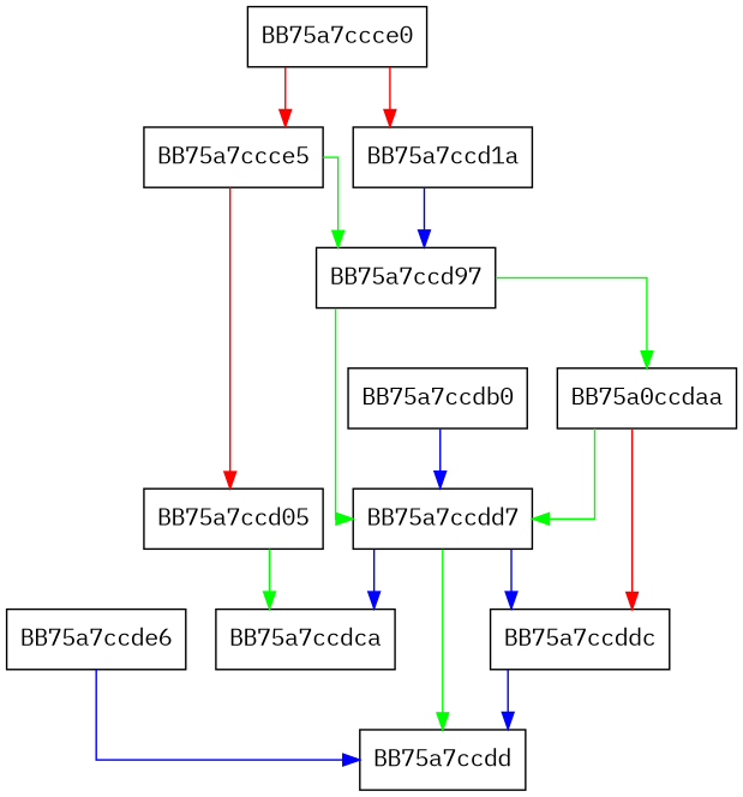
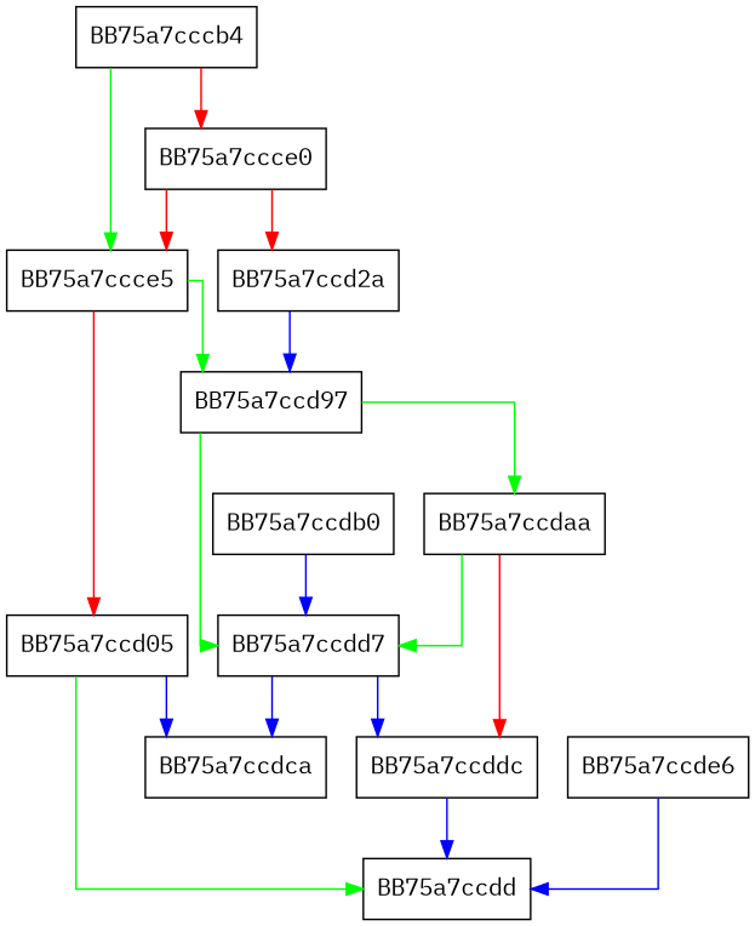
  digraph {
    fontname="IBM Plex Mono"
    splines=ortho
    node [fontname="IBM Plex Mono" shape=box]
    edge [color=green fontname="IBM Plex Mono"]
+   BB75a7cccb4
    BB75a7ccce5
    BB75a7ccce0
    BB75a7ccd05
    BB75a7ccd97
-   BB75a7ccd2a [label=BB75a7ccd1a]
+   BB75a7ccd2a
    n7 [label=BB75a7ccdd]
    BB75a7ccde6
    BB75a7ccdca
    BB75a7ccdd7
    BB75a7ccddc
-   BB75a7ccdaa [label=BB75a0ccdaa]
+   BB75a7ccdaa
    BB75a7ccdb0
+   BB75a7cccb4 -> BB75a7ccce5
+   BB75a7cccb4 -> BB75a7ccce0 [color=red]
    BB75a7ccce5 -> BB75a7ccd05 [color=red]
    BB75a7ccce5 -> BB75a7ccd97
    BB75a7ccce0 -> BB75a7ccce5 [color=red]
    BB75a7ccce0 -> BB75a7ccd2a [color=red]
-   BB75a7ccd05 -> BB75a7ccdca
+   BB75a7ccd05 -> BB75a7ccdca [color=blue]
    BB75a7ccd97 -> BB75a7ccdd7
    BB75a7ccd97 -> BB75a7ccdaa
    BB75a7ccd2a -> BB75a7ccd97 [color=blue]
    BB75a7ccde6 -> n7 [color=blue]
-   BB75a7ccdd7 -> n7
+   BB75a7ccd05 -> n7
    BB75a7ccdd7 -> BB75a7ccdca [color=blue]
    BB75a7ccdd7 -> BB75a7ccddc [color=blue]
    BB75a7ccddc -> n7 [color=blue]
    BB75a7ccdaa -> BB75a7ccdd7
    BB75a7ccdaa -> BB75a7ccddc [color=red]
    BB75a7ccdb0 -> BB75a7ccdd7 [color=blue]
  }
